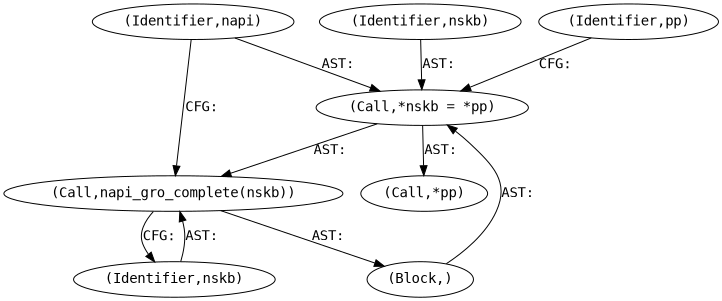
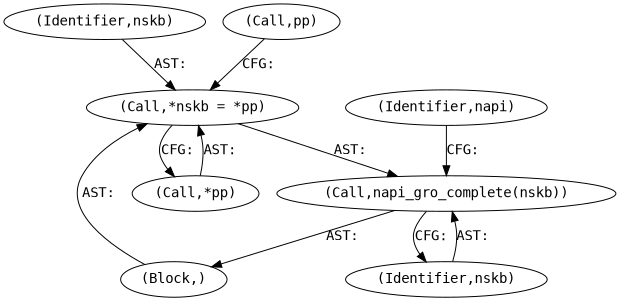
  digraph {
    fontname="DejaVu Sans Mono"
    node [fontname="DejaVu Sans Mono"]
    edge [fontname="DejaVu Sans Mono"]
    n1 [label="(Call,*nskb = *pp)"]
    n2 [label="(Call,napi_gro_complete(nskb))"]
    n3 [label="(Call,*pp)"]
    n4 [label="(Block,)"]
    n5 [label="(Identifier,nskb)"]
    n6 [label="(Identifier,nskb)"]
-   n7 [label="(Identifier,pp)"]
+   n7 [label="(Call,pp)"]
    n8 [label="(Identifier,napi)"]
    n1 -> n2 [label="AST: "]
-   n1 -> n3 [label="AST: "]
+   n1 -> n3 [label="CFG: "]
    n2 -> n4 [label="AST: "]
    n2 -> n5 [label="CFG: "]
-   n8 -> n1 [label="AST: "]
+   n3 -> n1 [label="AST: "]
    n4 -> n1 [label="AST: "]
    n5 -> n2 [label="AST: "]
    n6 -> n1 [label="AST: "]
    n7 -> n1 [label="CFG: "]
    n8 -> n2 [label="CFG: "]
  }
